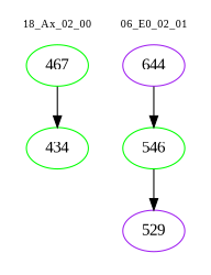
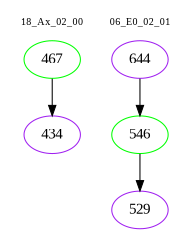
  digraph {
    fontname="Liberation Serif"
    node [color=purple fontname="Liberation Serif"]
    edge [color=black fontname="Liberation Serif"]
    n1 [color=green label=467]
-   n2 [color=green label=434]
+   n2 [label=434]
    n3 [label=644]
    n4 [color=green label=546]
    n5 [label=529]
    subgraph cluster_1 {
      color=white
      fontsize=10
      label="18_Ax_02_00"
      n1
      n2
    }
    subgraph cluster_2 {
      color=white
      fontsize=10
      label="06_E0_02_01"
      n3
      n4
      n5
    }
    n1 -> n2
    n3 -> n4
    n4 -> n5
  }
